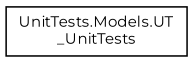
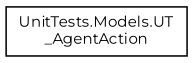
  digraph {
    rankdir=LR
    fontname=Montserrat
-   n1 [color=black fillcolor=white fontname=Montserrat fontsize=10 height=0.2 label="UnitTests.Models.UT\l_UnitTests" shape=record style=filled width=0.4]
+   n1 [color=black fillcolor=white fontname=Montserrat fontsize=10 height=0.2 label="UnitTests.Models.UT\l_AgentAction" shape=record style=filled width=0.4]
  }
